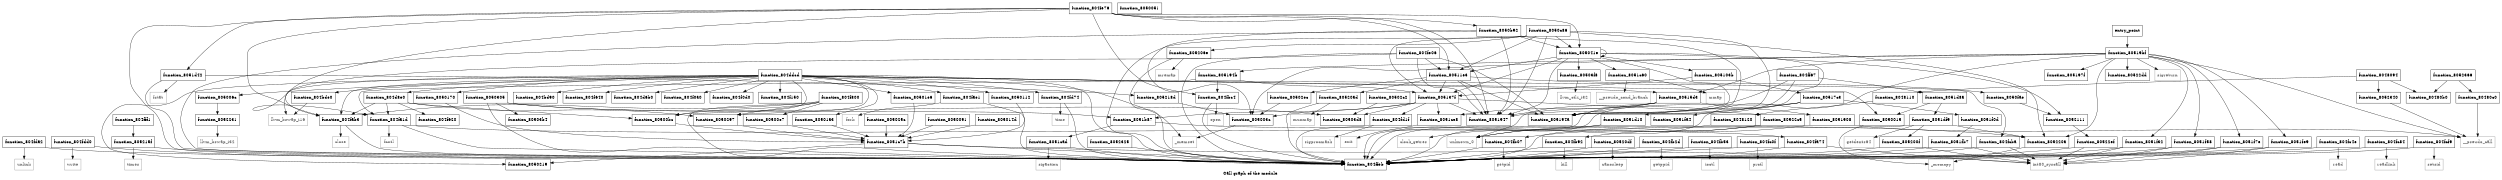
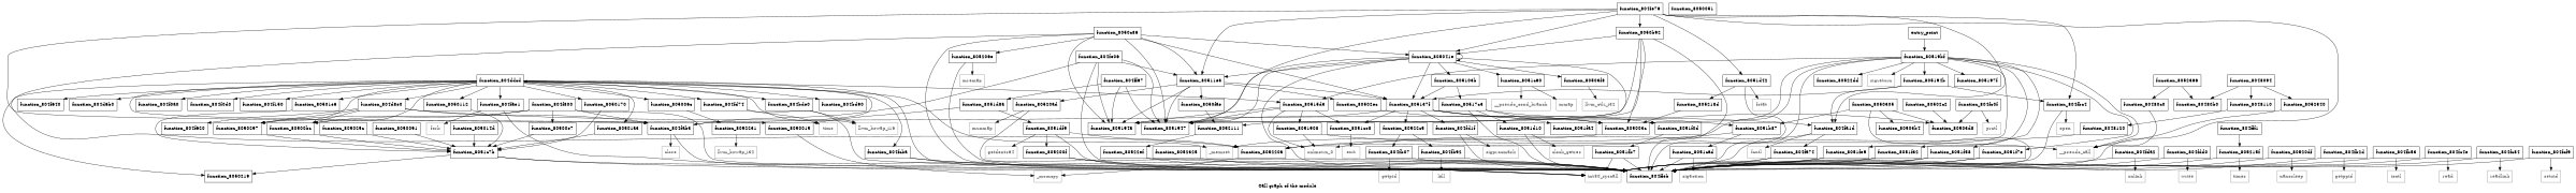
  digraph {
    label="Call graph of the module."
    node [shape=record]
    n1 [label="{function_804fd1f}"]
    n2 [label="{function_804ffeb}"]
    n3 [color=gray50 fontcolor=gray50 label="{sigprocmask}"]
    n4 [label="{function_804fd74}"]
    n5 [color=gray50 fontcolor=gray50 label="{time}"]
    n6 [label="{function_80501a3}"]
    n7 [label="{function_8051c7b}"]
    n8 [label="{function_8050219}"]
    n9 [color=gray50 fontcolor=gray50 label="{int80_syscall}"]
    n10 [label="{function_80511e3}"]
    n11 [label="{function_805137f}"]
    n12 [label="{function_8051947}"]
    n13 [label="{function_805194a}"]
    n14 [label="{function_8050fae}"]
    n15 [label="{function_80520ad}"]
    n16 [label="{function_80502ec}"]
    n17 [label="{function_8051b87}"]
    n18 [label="{function_805003c}"]
    n19 [label="{function_80503d8}"]
    n20 [label="{function_8051ce8}"]
    n21 [label="{function_80522c5}"]
    n22 [label="{function_8052111}"]
    n23 [color=gray50 fontcolor=gray50 label="{munmap}"]
    n24 [label="{function_805103b}"]
    n25 [label="{function_80517c3}"]
    n26 [label="{function_80501e6}"]
    n27 [label="{function_804fda2}"]
    n28 [color=gray50 fontcolor=gray50 label="{unlink}"]
    n29 [label="{function_804fdd0}"]
    n30 [color=gray50 fontcolor=gray50 label="{write}"]
    n31 [label="{function_8051cad}"]
    n32 [label="{function_805220a}"]
    n33 [color=gray50 fontcolor=gray50 label="{sigaction}"]
    n34 [color=gray50 fontcolor=gray50 label="{_memcpy}"]
    n35 [label="{function_804fe06}"]
    n36 [label="{function_804fab3}"]
    n37 [color=gray50 fontcolor=gray50 label="{close}"]
    n38 [label="{function_8051c60}"]
    n39 [color=gray50 fontcolor=gray50 label="{mmap}"]
    n40 [color=gray50 fontcolor=gray50 label="{__pseudo_cond_branch}"]
    n41 [label="{function_804fe76}"]
    n42 [label="{function_805041e}"]
    n43 [label="{function_8050b92}"]
    n44 [label="{function_8051d42}"]
    n45 [label="{function_804fa1d}"]
    n46 [label="{function_804fbc4}"]
    n47 [label="{function_80503f8}"]
    n48 [label="{function_805218d}"]
    n49 [color=gray50 fontcolor=gray50 label="{fstat}"]
    n50 [color=gray50 fontcolor=gray50 label="{fcntl}"]
    n51 [label="{function_804fa74}"]
    n52 [color=gray50 fontcolor=gray50 label="{open}"]
    n53 [label="{function_804ff67}"]
    n54 [label="{function_8051d8a}"]
    n55 [label="{function_8050015}"]
    n56 [label="{function_8051df9}"]
    n57 [label="{function_804fff1}"]
    n58 [label="{function_805215f}"]
    n59 [color=gray50 fontcolor=gray50 label="{times}"]
    n60 [label="{function_805197f}"]
    n61 [label="{function_80503b4}"]
    n62 [color=gray50 fontcolor=gray50 label="{_memset}"]
    n63 [color=gray50 fontcolor=gray50 label="{exit}"]
    n64 [label="{function_804fb07}"]
    n65 [label="{function_804fb92}"]
    n66 [label="{function_8050051}"]
    n67 [label="{function_805006c}"]
    n68 [label="{function_8052231}"]
    n69 [color=gray50 fontcolor=gray50 label="{llvm_bswap_i32}"]
    n70 [label="{function_805025c}"]
    n71 [label="{function_80515d3}"]
    n72 [label="{function_8051908}"]
    n73 [color=gray50 fontcolor=gray50 label="{unknown_0}"]
    n74 [color=gray50 fontcolor=gray50 label="{__pseudo_call}"]
    n75 [label="{function_8051d10}"]
    n76 [label="{function_8051f0d}"]
    n77 [label="{function_8051fa4}"]
    n78 [color=gray50 fontcolor=gray50 label="{clock_getres}"]
    n79 [label="{function_8051fb7}"]
    n80 [color=gray50 fontcolor=gray50 label="{llvm_ctlz_i32}"]
    n81 [label="{function_8050297}"]
    n82 [label="{function_8050091}"]
    n83 [label="{function_80522ef}"]
    n84 [label="{function_80500e7}"]
    n85 [label="{function_80502c2}"]
    n86 [label="{function_8050112}"]
    n87 [label="{function_80519bf}"]
    n88 [label="{function_8051f32}"]
    n89 [label="{function_8051f58}"]
    n90 [label="{function_8051f7e}"]
    n91 [label="{function_8051fe9}"]
    n92 [label="{function_80522dd}"]
    n93 [color=gray50 fontcolor=gray50 label="{sigreturn}"]
    n94 [label="{function_805194b}"]
    n95 [label="{function_8050305}"]
    n96 [label="{function_80500bc}"]
    n97 [label="{function_8050c86}"]
    n98 [label="{function_805206e}"]
    n99 [color=gray50 fontcolor=gray50 label="{mremap}"]
    n100 [label="{function_805014d}"]
    n101 [label="{function_8050170}"]
    n102 [label="{function_805200f}"]
    n103 [color=gray50 fontcolor=gray50 label="{getdents64}"]
    n104 [label="{function_80520df}"]
    n105 [color=gray50 fontcolor=gray50 label="{nanosleep}"]
    n106 [color=gray50 fontcolor=gray50 label="{getpid}"]
    n107 [color=gray50 fontcolor=gray50 label="{kill}"]
    n108 [label="{function_8052325}"]
    n109 [label="{function_8052340}"]
    n110 [label="{function_8052366}"]
    n111 [label="{function_80480b0}"]
    n112 [label="{function_80480c0}"]
    n113 [color=gray50 fontcolor=gray50 label="{llvm_bswap_i16}"]
    n114 [color=gray50 fontcolor=gray50 label="{fork}"]
    n115 [color=gray50 fontcolor=gray50 label="{getppid}"]
    n116 [color=gray50 fontcolor=gray50 label="{ioctl}"]
    n117 [color=gray50 fontcolor=gray50 label="{prctl}"]
    n118 [color=gray50 fontcolor=gray50 label="{read}"]
    n119 [color=gray50 fontcolor=gray50 label="{readlink}"]
    n120 [color=gray50 fontcolor=gray50 label="{setsid}"]
    n121 [label="{function_8048094}"]
    n122 [label="{function_8048110}"]
    n123 [label="{function_8048120}"]
    n124 [label="{entry_point}"]
    n125 [label="{function_804bd90}"]
    n126 [label="{function_804f640}"]
    n127 [label="{function_804bde0}"]
    n128 [label="{function_804d6b0}"]
    n129 [label="{function_804d8e0}"]
    n130 [label="{function_804f620}"]
    n131 [label="{function_804ddcd}"]
    n132 [label="{function_804f0a0}"]
    n133 [label="{function_804f0d0}"]
    n134 [label="{function_804f150}"]
    n135 [label="{function_804fae1}"]
    n136 [label="{function_804fcba}"]
    n137 [label="{function_804f800}"]
    n138 [label="{function_804fb2d}"]
    n139 [label="{function_804fb53}"]
    n140 [label="{function_804fc0f}"]
    n141 [label="{function_804fc4e}"]
    n142 [label="{function_804fc84}"]
    n143 [label="{function_804fcf9}"]
    n1 -> n2
    n1 -> n3
    n4 -> n2
    n4 -> n5
    n6 -> n7
    n7 -> n2
    n7 -> n8
    n7 -> n9
    n10 -> n11
    n10 -> n12
    n10 -> n13
    n10 -> n14
    n10 -> n15
    n10 -> n16
    n11 -> n1
    n11 -> n12
    n11 -> n17
    n11 -> n18
    n11 -> n19
    n11 -> n20
    n11 -> n21
    n14 -> n22
    n15 -> n2
    n15 -> n23
    n16 -> n18
    n17 -> n31
    n17 -> n32
    n18 -> n62
    n20 -> n63
    n21 -> n64
    n21 -> n65
    n22 -> n83
    n24 -> n11
    n24 -> n25
    n25 -> n2
    n25 -> n75
    n25 -> n76
    n25 -> n77
    n26 -> n7
    n27 -> n2
    n27 -> n28
    n29 -> n2
    n29 -> n30
    n31 -> n2
    n31 -> n33
    n32 -> n34
    n35 -> n2
    n35 -> n10
    n35 -> n12
    n35 -> n13
    n35 -> n36
    n36 -> n2
    n36 -> n37
    n38 -> n39
    n38 -> n40
    n41 -> n2
    n41 -> n10
    n41 -> n12
    n41 -> n36
    n41 -> n42
    n41 -> n43
    n41 -> n44
    n41 -> n45
    n41 -> n46
    n42 -> n2
    n42 -> n10
    n42 -> n11
    n42 -> n12
    n42 -> n13
    n42 -> n22
    n42 -> n24
    n42 -> n38
    n42 -> n42
    n42 -> n47
    n43 -> n2
    n43 -> n12
    n43 -> n13
    n43 -> n18
    n43 -> n42
    n44 -> n2
    n44 -> n48
    n44 -> n49
    n45 -> n2
    n45 -> n50
    n45 -> n51
    n46 -> n2
    n46 -> n52
    n47 -> n80
    n48 -> n18
    n51 -> n2
    n51 -> n9
    n53 -> n12
    n53 -> n13
    n53 -> n54
    n54 -> n55
    n54 -> n56
    n55 -> n34
    n56 -> n2
    n56 -> n32
    n56 -> n102
    n56 -> n103
    n57 -> n58
    n58 -> n2
    n58 -> n59
    n64 -> n2
    n64 -> n106
    n65 -> n2
    n65 -> n107
    n67 -> n68
    n68 -> n69
    n70 -> n7
    n71 -> n12
    n71 -> n13
    n71 -> n20
    n71 -> n72
    n71 -> n73
    n72 -> n73
    n72 -> n74
    n75 -> n2
    n75 -> n78
    n76 -> n79
    n79 -> n2
    n79 -> n9
    n81 -> n7
    n82 -> n7
    n83 -> n2
    n83 -> n9
    n84 -> n7
    n85 -> n19
    n86 -> n7
    n87 -> n2
    n87 -> n18
    n87 -> n32
    n87 -> n60
    n87 -> n71
    n87 -> n74
    n87 -> n88
    n87 -> n89
    n87 -> n90
    n87 -> n91
    n87 -> n92
    n87 -> n93
    n87 -> n94
    n88 -> n2
    n88 -> n9
    n89 -> n2
    n89 -> n9
    n90 -> n2
    n90 -> n9
    n91 -> n2
    n91 -> n9
    n94 -> n11
    n94 -> n45
    n94 -> n46
    n95 -> n2
    n95 -> n17
    n95 -> n19
    n95 -> n61
    n96 -> n7
    n97 -> n2
    n97 -> n10
    n97 -> n11
    n97 -> n12
    n97 -> n13
    n97 -> n32
    n97 -> n42
    n97 -> n98
    n98 -> n2
    n98 -> n99
    n100 -> n7
    n101 -> n7
    n102 -> n2
    n102 -> n9
    n104 -> n2
    n104 -> n105
    n108 -> n2
    n109 -> n74
    n110 -> n111
    n110 -> n112
    n112 -> n74
    n121 -> n109
    n121 -> n111
    n121 -> n122
    n122 -> n123
    n123 -> n73
    n124 -> n87
    n127 -> n113
    n129 -> n36
    n129 -> n45
    n129 -> n81
    n129 -> n96
    n129 -> n130
    n131 -> n2
    n131 -> n4
    n131 -> n6
    n131 -> n8
    n131 -> n26
-   n131 -> n36
+   n36 -> n131
    n131 -> n55
    n131 -> n62
    n131 -> n67
    n131 -> n71
    n131 -> n81
    n131 -> n86
    n131 -> n96
    n131 -> n101
    n131 -> n113
    n131 -> n125
    n131 -> n126
    n131 -> n127
    n131 -> n128
    n131 -> n129
    n131 -> n132
    n131 -> n133
    n131 -> n134
    n131 -> n135
    n131 -> n136
    n135 -> n2
    n135 -> n114
    n136 -> n2
    n136 -> n9
    n137 -> n2
    n137 -> n36
    n137 -> n81
    n137 -> n84
    n137 -> n96
    n138 -> n2
    n138 -> n115
    n139 -> n2
    n139 -> n116
-   n140 -> n2
+   n140 -> n19
    n140 -> n117
    n141 -> n2
    n141 -> n118
    n142 -> n2
    n142 -> n119
    n143 -> n2
    n143 -> n120
  }
